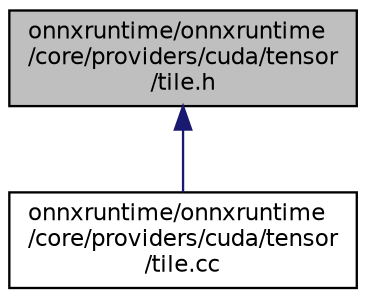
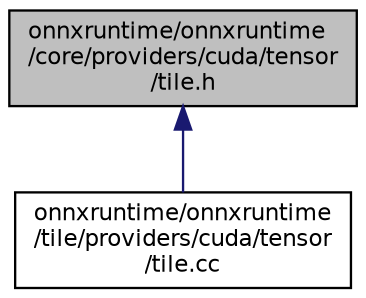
  digraph {
    node [color=black fontname=Helvetica fontsize=10 shape=record style=filled]
    n1 [fillcolor=grey75 fontcolor=black height=0.2 label="onnxruntime/onnxruntime\l/core/providers/cuda/tensor\l/tile.h" width=0.4]
-   n2 [fillcolor=white height=0.2 label="onnxruntime/onnxruntime\l/core/providers/cuda/tensor\l/tile.cc" width=0.4]
+   n2 [fillcolor=white height=0.2 label="onnxruntime/onnxruntime\l/tile/providers/cuda/tensor\l/tile.cc" width=0.4]
    n1 -> n2 [color=midnightblue dir=back fontname=Helvetica fontsize=10 labelfontname=Helvetica labelfontsize=10 style=solid]
  }
